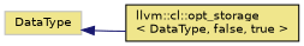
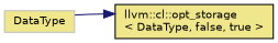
  digraph {
    rankdir=LR
    node [fontname=Helvetica fontsize=10 shape=box style=filled fillcolor=khaki]
    n1 [color=grey75 height=0.2 label=DataType width=0.4]
    n2 [color=black height=0.2 label="llvm::cl::opt_storage\l\< DataType, false, true \>" width=0.4]
-   n1 -> n2 [color=midnightblue dir=back fontname=Helvetica fontsize=10 labelfontname=Helvetica labelfontsize=10 style=solid]
+   n2 -> n1 [color=midnightblue dir=back fontname=Helvetica fontsize=10 labelfontname=Helvetica labelfontsize=10 style=solid]
  }
